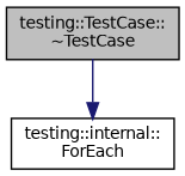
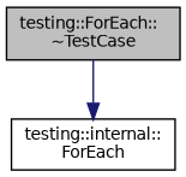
  digraph {
    rankdir=TB
    node [color=black fontname=Helvetica fontsize=10 shape=record style=filled]
-   n1 [fillcolor=grey75 fontcolor=black height=0.2 label="testing::TestCase::\l~TestCase" width=0.4]
+   n1 [fillcolor=grey75 fontcolor=black height=0.2 label="testing::ForEach::\l~TestCase" width=0.4]
    n2 [fillcolor=white height=0.2 label="testing::internal::\lForEach" width=0.4]
    n1 -> n2 [color=midnightblue fontname=Helvetica fontsize=10 labelfontname=Helvetica labelfontsize=10 style=solid]
  }
